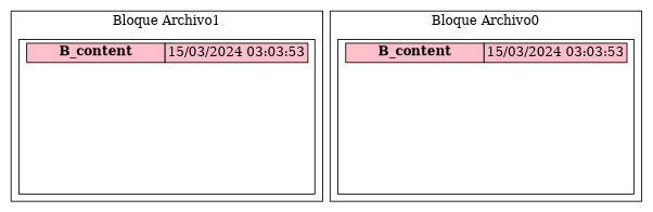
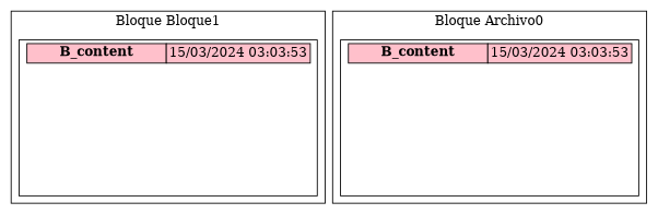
  digraph {
    node [shape=box]
    n1 [label=< <table border='0' cellborder='1' cellspacing='0'  width='300' height='160' > <tr><td width='150' bgcolor="pink"><b>B_content</b></td><td width='150' bgcolor="pink">15/03/2024 03:03:53</td></tr> </table>>]
    n2 [label=< <table border='0' cellborder='1' cellspacing='0'  width='300' height='160' > <tr><td width='150' bgcolor="pink"><b>B_content</b></td><td width='150' bgcolor="pink">15/03/2024 03:03:53</td></tr> </table>>]
    subgraph cluster_1 {
-     label="Bloque Archivo1"
+     label="Bloque Bloque1"
      n1
    }
    subgraph cluster_2 {
      label="Bloque Archivo0"
      n2
    }
  }
